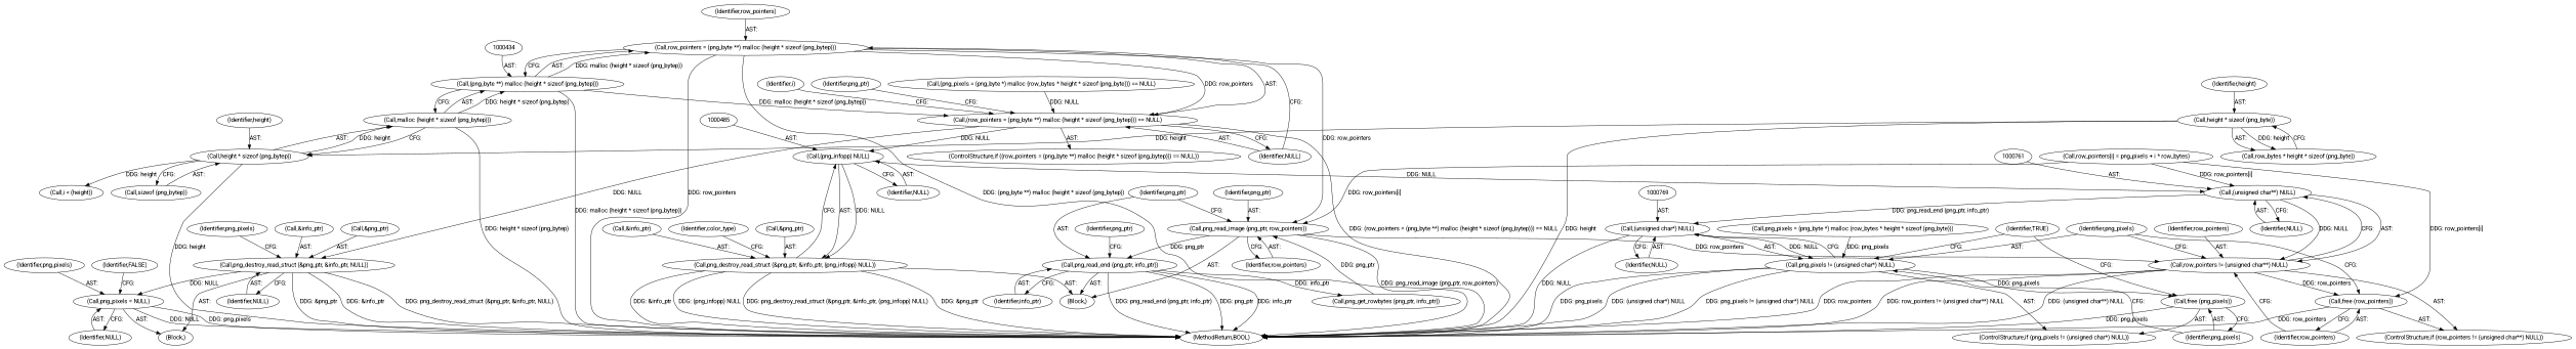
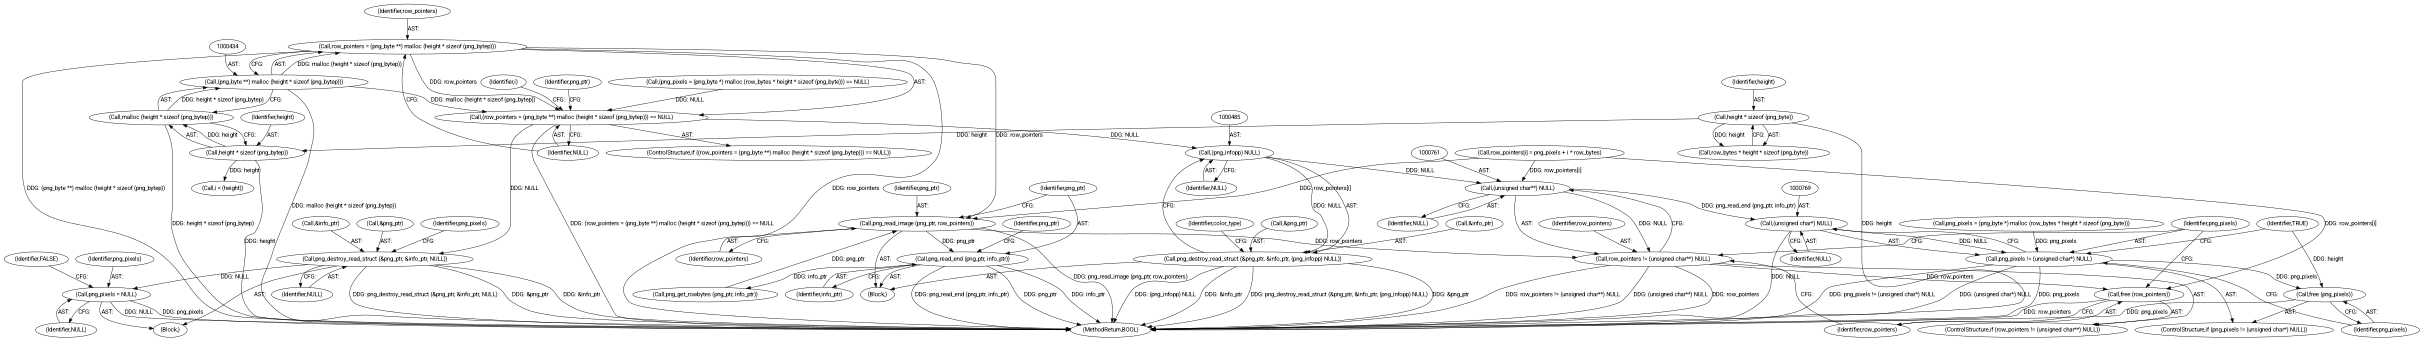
  digraph {
    fontname=Roboto
    node [fontname=Roboto]
    edge [fontname=Roboto]
    n1 [label="(Call,row_pointers = (png_byte **) malloc (height * sizeof (png_bytep)))"]
    n2 [label="(Call,(png_byte **) malloc (height * sizeof (png_bytep)))"]
    n3 [label="(Call,(row_pointers = (png_byte **) malloc (height * sizeof (png_bytep))) == NULL)"]
    n4 [label="(Call,png_read_image (png_ptr, row_pointers))"]
    n5 [label="(MethodReturn,BOOL)"]
    n6 [label="(Call,malloc (height * sizeof (png_bytep)))"]
    n7 [label="(Call,png_destroy_read_struct (&png_ptr, &info_ptr, NULL))"]
    n8 [label="(Call,(png_infopp) NULL)"]
    n9 [label="(Identifier,NULL)"]
    n10 [label="(ControlStructure,if ((row_pointers = (png_byte **) malloc (height * sizeof (png_bytep))) == NULL))"]
    n11 [label="(Block,)"]
    n12 [label="(Call,row_pointers != (unsigned char**) NULL)"]
    n13 [label="(Call,png_read_end (png_ptr, info_ptr))"]
    n14 [label="(Identifier,row_pointers)"]
    n15 [label="(Call,height * sizeof (png_bytep))"]
    n16 [label="(Call,i < (height))"]
-   n17 [label="(Call,sizeof (png_bytep))"]
    n18 [label="(Call,height * sizeof (png_byte))"]
    n19 [label="(Call,row_bytes * height * sizeof (png_byte))"]
    n20 [label="(Call,png_pixels = NULL)"]
    n21 [label="(Identifier,NULL)"]
    n22 [label="(Block,)"]
    n23 [label="(Call,png_destroy_read_struct (&png_ptr, &info_ptr, (png_infopp) NULL))"]
    n24 [label="(Call,(unsigned char**) NULL)"]
    n25 [label="(Identifier,NULL)"]
    n26 [label="(Identifier,NULL)"]
    n27 [label="(Call,(unsigned char*) NULL)"]
    n28 [label="(Identifier,NULL)"]
    n29 [label="(Call,free (row_pointers))"]
    n30 [label="(ControlStructure,if (row_pointers != (unsigned char**) NULL))"]
    n31 [label="(Call,png_pixels != (unsigned char*) NULL)"]
    n32 [label="(Identifier,NULL)"]
    n33 [label="(Identifier,row_pointers)"]
    n34 [label="(Call,free (png_pixels))"]
    n35 [label="(ControlStructure,if (png_pixels != (unsigned char*) NULL))"]
    n36 [label="(Identifier,png_pixels)"]
    n37 [label="(Identifier,info_ptr)"]
    n38 [label="(Call,png_get_rowbytes (png_ptr, info_ptr))"]
    n39 [label="(Identifier,FALSE)"]
    n40 [label="(Identifier,row_pointers)"]
    n41 [label="(Identifier,i)"]
    n42 [label="(Identifier,TRUE)"]
    n43 [label="(Call,&info_ptr)"]
    n44 [label="(Identifier,png_ptr)"]
    n45 [label="(Identifier,height)"]
    n46 [label="(Identifier,color_type)"]
    n47 [label="(Identifier,height)"]
    n48 [label="(Identifier,png_ptr)"]
    n49 [label="(Call,&png_ptr)"]
    n50 [label="(Call,&info_ptr)"]
    n51 [label="(Call,(png_pixels = (png_byte *) malloc (row_bytes * height * sizeof (png_byte))) == NULL)"]
    n52 [label="(Call,row_pointers[i] = png_pixels + i * row_bytes)"]
    n53 [label="(Call,&png_ptr)"]
    n54 [label="(Identifier,png_pixels)"]
    n55 [label="(Identifier,png_ptr)"]
    n56 [label="(Identifier,row_pointers)"]
    n57 [label="(Call,png_pixels = (png_byte *) malloc (row_bytes * height * sizeof (png_byte)))"]
    n58 [label="(Identifier,png_pixels)"]
    n59 [label="(Identifier,png_ptr)"]
    n60 [label="(Identifier,png_pixels)"]
    1000434
    1000485
    1000761
    1000769
    n1 -> n2 [label="CFG: "]
    n1 -> n3 [label="AST: "]
    n1 -> n3 [label="DDG: row_pointers"]
    n1 -> n4 [label="DDG: row_pointers"]
    n1 -> n5 [label="DDG: row_pointers"]
    n1 -> n5 [label="DDG: (png_byte **) malloc (height * sizeof (png_bytep))"]
    n2 -> n1 [label="AST: "]
    n2 -> n1 [label="DDG: malloc (height * sizeof (png_bytep))"]
    n2 -> n3 [label="DDG: malloc (height * sizeof (png_bytep))"]
    n2 -> n5 [label="DDG: malloc (height * sizeof (png_bytep))"]
    n2 -> n6 [label="CFG: "]
    n3 -> n5 [label="DDG: (row_pointers = (png_byte **) malloc (height * sizeof (png_bytep))) == NULL"]
    n3 -> n7 [label="DDG: NULL"]
    n3 -> n8 [label="DDG: NULL"]
    n3 -> n9 [label="CFG: "]
    n3 -> n10 [label="AST: "]
    n4 -> n5 [label="DDG: png_read_image (png_ptr, row_pointers)"]
    n4 -> n11 [label="AST: "]
    n4 -> n12 [label="DDG: row_pointers"]
    n4 -> n13 [label="DDG: png_ptr"]
    n4 -> n14 [label="CFG: "]
    n6 -> n2 [label="AST: "]
    n6 -> n2 [label="DDG: height * sizeof (png_bytep)"]
    n6 -> n5 [label="DDG: height * sizeof (png_bytep)"]
    n6 -> n15 [label="CFG: "]
    n7 -> n5 [label="DDG: png_destroy_read_struct (&png_ptr, &info_ptr, NULL)"]
    n7 -> n5 [label="DDG: &png_ptr"]
    n7 -> n5 [label="DDG: &info_ptr"]
    n7 -> n20 [label="DDG: NULL"]
    n7 -> n21 [label="CFG: "]
    n7 -> n22 [label="AST: "]
    n8 -> n23 [label="AST: "]
    n8 -> n23 [label="DDG: NULL"]
    n8 -> n24 [label="DDG: NULL"]
    n8 -> n25 [label="CFG: "]
    n9 -> n1 [label="CFG: "]
    n9 -> n3 [label="AST: "]
    n12 -> n5 [label="DDG: row_pointers != (unsigned char**) NULL"]
    n12 -> n5 [label="DDG: (unsigned char**) NULL"]
    n12 -> n5 [label="DDG: row_pointers"]
    n12 -> n24 [label="CFG: "]
    n12 -> n29 [label="DDG: row_pointers"]
    n12 -> n30 [label="AST: "]
    n13 -> n5 [label="DDG: png_read_end (png_ptr, info_ptr)"]
    n13 -> n5 [label="DDG: png_ptr"]
    n13 -> n5 [label="DDG: info_ptr"]
    n13 -> n11 [label="AST: "]
    n13 -> n37 [label="CFG: "]
    n13 -> n38 [label="DDG: info_ptr"]
    n14 -> n4 [label="AST: "]
    n15 -> n5 [label="DDG: height"]
    n15 -> n6 [label="AST: "]
    n15 -> n6 [label="DDG: height"]
    n15 -> n16 [label="DDG: height"]
-   n15 -> n17 [label="CFG: "]
-   n17 -> n15 [label="AST: "]
    n18 -> n5 [label="DDG: height"]
    n18 -> n15 [label="DDG: height"]
    n18 -> n19 [label="AST: "]
    n18 -> n19 [label="DDG: height"]
    n19 -> n18 [label="CFG: "]
    n20 -> n5 [label="DDG: NULL"]
    n20 -> n5 [label="DDG: png_pixels"]
    n20 -> n22 [label="AST: "]
    n20 -> n26 [label="CFG: "]
    n21 -> n7 [label="AST: "]
    n23 -> n5 [label="DDG: png_destroy_read_struct (&png_ptr, &info_ptr, (png_infopp) NULL)"]
    n23 -> n5 [label="DDG: &png_ptr"]
    n23 -> n5 [label="DDG: (png_infopp) NULL"]
    n23 -> n5 [label="DDG: &info_ptr"]
    n23 -> n8 [label="CFG: "]
    n23 -> n11 [label="AST: "]
    n24 -> n12 [label="AST: "]
    n24 -> n12 [label="DDG: NULL"]
    n24 -> n27 [label="DDG: png_read_end (png_ptr, info_ptr)"]
    n24 -> n28 [label="CFG: "]
    n25 -> n8 [label="AST: "]
    n26 -> n20 [label="AST: "]
    n27 -> n5 [label="DDG: NULL"]
    n27 -> n31 [label="AST: "]
    n27 -> n31 [label="DDG: NULL"]
    n27 -> n32 [label="CFG: "]
    n28 -> n24 [label="AST: "]
    n29 -> n5 [label="DDG: row_pointers"]
    n29 -> n30 [label="AST: "]
    n29 -> n33 [label="CFG: "]
    n31 -> n5 [label="DDG: png_pixels"]
    n31 -> n5 [label="DDG: png_pixels != (unsigned char*) NULL"]
    n31 -> n5 [label="DDG: (unsigned char*) NULL"]
    n31 -> n27 [label="CFG: "]
    n31 -> n34 [label="DDG: png_pixels"]
    n31 -> n35 [label="AST: "]
    n32 -> n27 [label="AST: "]
    n33 -> n12 [label="CFG: "]
    n33 -> n29 [label="AST: "]
    n34 -> n5 [label="DDG: png_pixels"]
    n34 -> n35 [label="AST: "]
    n34 -> n36 [label="CFG: "]
    n36 -> n31 [label="CFG: "]
    n36 -> n34 [label="AST: "]
    n37 -> n13 [label="AST: "]
    n38 -> n4 [label="DDG: png_ptr"]
    n39 -> n20 [label="CFG: "]
    n40 -> n12 [label="AST: "]
    n41 -> n3 [label="CFG: "]
    n42 -> n31 [label="CFG: "]
-   n42 -> n34 [label="CFG: "]
+   n42 -> n34 [label="DDG: height"]
    n43 -> n23 [label="AST: "]
    n44 -> n13 [label="CFG: "]
    n45 -> n18 [label="AST: "]
    n46 -> n23 [label="CFG: "]
    n47 -> n15 [label="AST: "]
    n48 -> n3 [label="CFG: "]
    n49 -> n23 [label="AST: "]
    n50 -> n7 [label="AST: "]
    n51 -> n3 [label="DDG: NULL"]
    n52 -> n4 [label="DDG: row_pointers[i]"]
    n52 -> n24 [label="DDG: row_pointers[i]"]
    n52 -> n29 [label="DDG: row_pointers[i]"]
    n53 -> n7 [label="AST: "]
    n54 -> n12 [label="CFG: "]
    n54 -> n29 [label="CFG: "]
    n54 -> n31 [label="AST: "]
    n55 -> n4 [label="CFG: "]
    n55 -> n13 [label="AST: "]
    n56 -> n1 [label="AST: "]
    n57 -> n31 [label="DDG: png_pixels"]
    n58 -> n7 [label="CFG: "]
    n59 -> n4 [label="AST: "]
    n60 -> n20 [label="AST: "]
    1000434 -> n2 [label="AST: "]
    1000485 -> n8 [label="AST: "]
    1000761 -> n24 [label="AST: "]
    1000769 -> n27 [label="AST: "]
  }
